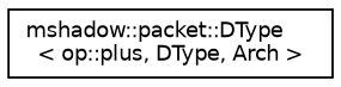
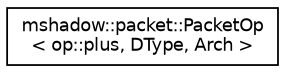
  digraph {
    rankdir=LR
-   n1 [color=black fillcolor=white fontname=Helvetica fontsize=10 height=0.2 label="mshadow::packet::DType\l\< op::plus, DType, Arch \>" shape=record style=filled width=0.4]
+   n1 [color=black fillcolor=white fontname=Helvetica fontsize=10 height=0.2 label="mshadow::packet::PacketOp\l\< op::plus, DType, Arch \>" shape=record style=filled width=0.4]
  }
